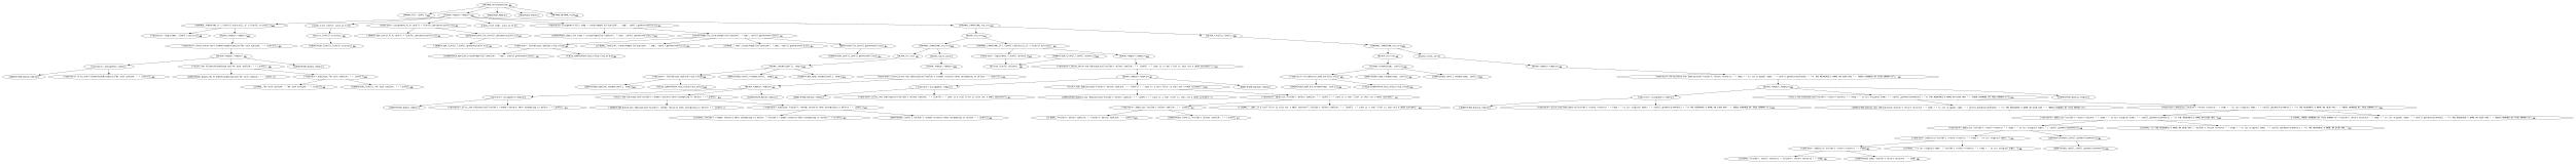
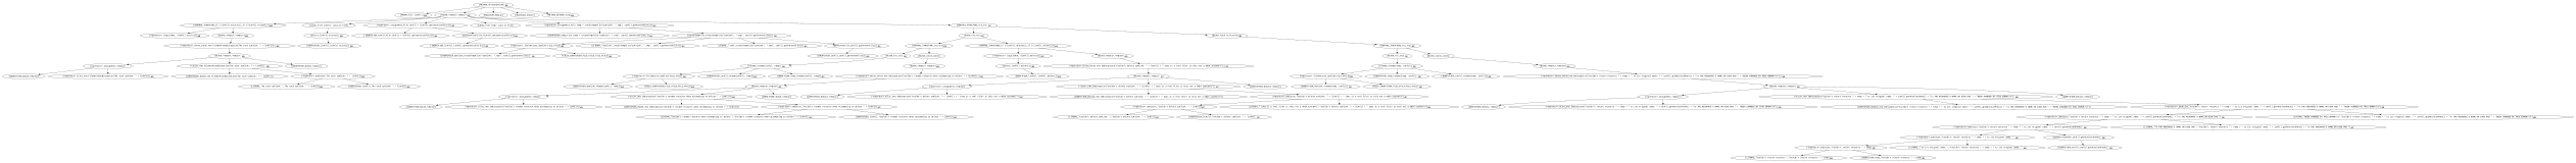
  digraph {
    fontname="Liberation Mono"
    node [fontname="Liberation Mono"]
    edge [fontname="Liberation Mono"]
    n1 [label=<(METHOD,deleteSymlink)<SUB>406</SUB>>]
    n2 [label=<(PARAM,File linkfil)<SUB>406</SUB>>]
    n3 [label=<(BLOCK,&lt;empty&gt;,&lt;empty&gt;)<SUB>407</SUB>>]
    n4 [label=<(MODIFIER,PUBLIC)>]
    n5 [label=<(MODIFIER,STATIC)>]
    n6 [label=<(METHOD_RETURN,void)<SUB>406</SUB>>]
    n7 [label=<(CONTROL_STRUCTURE,if (!linkfil.exists()),if (!linkfil.exists()))<SUB>408</SUB>>]
    n8 [label=<(LOCAL,File canfil: java.io.File)>]
    n9 [label=<(&lt;operator&gt;.assignment,File canfil = linkfil.getCanonicalFile())<SUB>412</SUB>>]
    n10 [label=<(LOCAL,File temp: java.io.File)>]
    n11 [label=<(&lt;operator&gt;.assignment,File temp = createTempFile(&quot;symlink&quot;, &quot;.tmp&quot;, canfil.getParentFile()))<SUB>415</SUB>>]
    n12 [label=<(CONTROL_STRUCTURE,try,try)<SUB>417</SUB>>]
    n13 [label=<(&lt;operator&gt;.logicalNot,!linkfil.exists())<SUB>408</SUB>>]
    n14 [label=<(BLOCK,&lt;empty&gt;,&lt;empty&gt;)<SUB>408</SUB>>]
    n15 [label=<(exists,linkfil.exists())<SUB>408</SUB>>]
    n16 [label=<(IDENTIFIER,canfil,File canfil = linkfil.getCanonicalFile())<SUB>412</SUB>>]
    n17 [label=<(getCanonicalFile,linkfil.getCanonicalFile())<SUB>412</SUB>>]
    n18 [label=<(IDENTIFIER,temp,File temp = createTempFile(&quot;symlink&quot;, &quot;.tmp&quot;, canfil.getParentFile()))<SUB>415</SUB>>]
    n19 [label=<(createTempFile,createTempFile(&quot;symlink&quot;, &quot;.tmp&quot;, canfil.getParentFile()))<SUB>415</SUB>>]
    n20 [label=<(BLOCK,try,try)<SUB>417</SUB>>]
    n21 [label=<(BLOCK,finally,finally)<SUB>930</SUB>>]
    n22 [label=<(&lt;operator&gt;.throw,throw new FileNotFoundException(&quot;No such symlink: &quot; + linkfil);)<SUB>409</SUB>>]
    n23 [label=<(IDENTIFIER,linkfil,linkfil.exists())<SUB>408</SUB>>]
    n24 [label=<(BLOCK,&lt;empty&gt;,&lt;empty&gt;)<SUB>409</SUB>>]
    n25 [label=<(&lt;operator&gt;.assignment,&lt;empty&gt;)>]
    n26 [label=<(&lt;init&gt;,new FileNotFoundException(&quot;No such symlink: &quot; + linkfil))<SUB>409</SUB>>]
    n27 [label=<(IDENTIFIER,$obj8,&lt;empty&gt;)>]
    n28 [label=<(IDENTIFIER,$obj8,&lt;empty&gt;)>]
    n29 [label=<(&lt;operator&gt;.alloc,new FileNotFoundException(&quot;No such symlink: &quot; + linkfil))<SUB>409</SUB>>]
    n30 [label=<(IDENTIFIER,$obj8,new FileNotFoundException(&quot;No such symlink: &quot; + linkfil))>]
    n31 [label=<(&lt;operator&gt;.addition,&quot;No such symlink: &quot; + linkfil)<SUB>409</SUB>>]
    n32 [label=<(LITERAL,&quot;No such symlink: &quot;,&quot;No such symlink: &quot; + linkfil)<SUB>409</SUB>>]
    n33 [label=<(IDENTIFIER,linkfil,&quot;No such symlink: &quot; + linkfil)<SUB>409</SUB>>]
    n34 [label=<(IDENTIFIER,linkfil,linkfil.getCanonicalFile())<SUB>412</SUB>>]
    n35 [label=<(&lt;operator&gt;.fieldAccess,Symlink.FILE_UTILS)<SUB>415</SUB>>]
    n36 [label=<(LITERAL,&quot;symlink&quot;,createTempFile(&quot;symlink&quot;, &quot;.tmp&quot;, canfil.getParentFile()))<SUB>415</SUB>>]
    n37 [label=<(LITERAL,&quot;.tmp&quot;,createTempFile(&quot;symlink&quot;, &quot;.tmp&quot;, canfil.getParentFile()))<SUB>415</SUB>>]
    n38 [label=<(getParentFile,canfil.getParentFile())<SUB>416</SUB>>]
    n39 [label=<(IDENTIFIER,Symlink,createTempFile(&quot;symlink&quot;, &quot;.tmp&quot;, canfil.getParentFile()))<SUB>415</SUB>>]
    n40 [label=<(FIELD_IDENTIFIER,FILE_UTILS,FILE_UTILS)<SUB>415</SUB>>]
    n41 [label=<(IDENTIFIER,canfil,canfil.getParentFile())<SUB>416</SUB>>]
    n42 [label=<(CONTROL_STRUCTURE,try,try)<SUB>418</SUB>>]
    n43 [label=<(CONTROL_STRUCTURE,if (!linkfil.delete()),if (!linkfil.delete()))<SUB>426</SUB>>]
    n44 [label=<(CONTROL_STRUCTURE,try,try)<SUB>432</SUB>>]
    n45 [label=<(BLOCK,try,try)<SUB>418</SUB>>]
    n46 [label=<(BLOCK,catch,catch)>]
    n47 [label=<(&lt;operator&gt;.logicalNot,!linkfil.delete())<SUB>423</SUB>>]
    n48 [label=<(BLOCK,&lt;empty&gt;,&lt;empty&gt;)<SUB>426</SUB>>]
    n49 [label=<(rename,rename(canfil, temp))<SUB>419</SUB>>]
    n50 [label=<(BLOCK,&lt;empty&gt;,&lt;empty&gt;)<SUB>420</SUB>>]
    n51 [label=<(&lt;operator&gt;.fieldAccess,Symlink.FILE_UTILS)<SUB>419</SUB>>]
    n52 [label=<(IDENTIFIER,canfil,rename(canfil, temp))<SUB>419</SUB>>]
    n53 [label=<(IDENTIFIER,temp,rename(canfil, temp))<SUB>419</SUB>>]
    n54 [label=<(IDENTIFIER,Symlink,rename(canfil, temp))<SUB>419</SUB>>]
    n55 [label=<(FIELD_IDENTIFIER,FILE_UTILS,FILE_UTILS)<SUB>419</SUB>>]
    n56 [label=<(&lt;operator&gt;.throw,throw new IOException(&quot;Couldn't rename resource when attempting to delete &quot; + linkfil);)<SUB>421</SUB>>]
    n57 [label=<(BLOCK,&lt;empty&gt;,&lt;empty&gt;)<SUB>421</SUB>>]
    n58 [label=<(&lt;operator&gt;.assignment,&lt;empty&gt;)>]
    n59 [label=<(&lt;init&gt;,new IOException(&quot;Couldn't rename resource when attempting to delete &quot; + linkfil))<SUB>421</SUB>>]
    n60 [label=<(IDENTIFIER,$obj9,&lt;empty&gt;)>]
    n61 [label=<(IDENTIFIER,$obj9,&lt;empty&gt;)>]
    n62 [label=<(&lt;operator&gt;.alloc,new IOException(&quot;Couldn't rename resource when attempting to delete &quot; + linkfil))<SUB>421</SUB>>]
    n63 [label=<(IDENTIFIER,$obj9,new IOException(&quot;Couldn't rename resource when attempting to delete &quot; + linkfil))>]
    n64 [label=<(&lt;operator&gt;.addition,&quot;Couldn't rename resource when attempting to delete &quot; + linkfil)<SUB>422</SUB>>]
    n65 [label=<(LITERAL,&quot;Couldn't rename resource when attempting to delete &quot;,&quot;Couldn't rename resource when attempting to delete &quot; + linkfil)<SUB>422</SUB>>]
    n66 [label=<(IDENTIFIER,linkfil,&quot;Couldn't rename resource when attempting to delete &quot; + linkfil)<SUB>423</SUB>>]
    n67 [label=<(delete,linkfil.delete())<SUB>426</SUB>>]
    n68 [label=<(&lt;operator&gt;.throw,throw new IOException(&quot;Couldn't delete symlink: &quot; + linkfil + &quot; (was it a real file? is this not a UNIX system?)&quot;);)<SUB>427</SUB>>]
    n69 [label=<(IDENTIFIER,linkfil,linkfil.delete())<SUB>426</SUB>>]
    n70 [label=<(BLOCK,&lt;empty&gt;,&lt;empty&gt;)<SUB>427</SUB>>]
    n71 [label=<(&lt;operator&gt;.assignment,&lt;empty&gt;)>]
    n72 [label=<(&lt;init&gt;,new IOException(&quot;Couldn't delete symlink: &quot; + linkfil + &quot; (was it a real file? is this not a UNIX system?)&quot;))<SUB>427</SUB>>]
    n73 [label=<(IDENTIFIER,$obj10,&lt;empty&gt;)>]
    n74 [label=<(IDENTIFIER,$obj10,&lt;empty&gt;)>]
    n75 [label=<(&lt;operator&gt;.alloc,new IOException(&quot;Couldn't delete symlink: &quot; + linkfil + &quot; (was it a real file? is this not a UNIX system?)&quot;))<SUB>427</SUB>>]
    n76 [label=<(IDENTIFIER,$obj10,new IOException(&quot;Couldn't delete symlink: &quot; + linkfil + &quot; (was it a real file? is this not a UNIX system?)&quot;))>]
    n77 [label=<(&lt;operator&gt;.addition,&quot;Couldn't delete symlink: &quot; + linkfil + &quot; (was it a real file? is this not a UNIX system?)&quot;)<SUB>427</SUB>>]
    n78 [label=<(&lt;operator&gt;.addition,&quot;Couldn't delete symlink: &quot; + linkfil)<SUB>427</SUB>>]
    n79 [label=<(LITERAL,&quot; (was it a real file? is this not a UNIX system?)&quot;,&quot;Couldn't delete symlink: &quot; + linkfil + &quot; (was it a real file? is this not a UNIX system?)&quot;)<SUB>428</SUB>>]
    n80 [label=<(LITERAL,&quot;Couldn't delete symlink: &quot;,&quot;Couldn't delete symlink: &quot; + linkfil)<SUB>427</SUB>>]
    n81 [label=<(IDENTIFIER,linkfil,&quot;Couldn't delete symlink: &quot; + linkfil)<SUB>427</SUB>>]
    n82 [label=<(BLOCK,try,try)<SUB>432</SUB>>]
    n83 [label=<(BLOCK,catch,catch)>]
    n84 [label=<(rename,rename(temp, canfil))<SUB>433</SUB>>]
    n85 [label=<(BLOCK,&lt;empty&gt;,&lt;empty&gt;)<SUB>434</SUB>>]
    n86 [label=<(&lt;operator&gt;.fieldAccess,Symlink.FILE_UTILS)<SUB>433</SUB>>]
    n87 [label=<(IDENTIFIER,temp,rename(temp, canfil))<SUB>430</SUB>>]
    n88 [label=<(IDENTIFIER,canfil,rename(temp, canfil))<SUB>433</SUB>>]
    n89 [label=<(IDENTIFIER,Symlink,rename(temp, canfil))<SUB>433</SUB>>]
    n90 [label=<(FIELD_IDENTIFIER,FILE_UTILS,FILE_UTILS)<SUB>433</SUB>>]
    n91 [label=<(&lt;operator&gt;.throw,throw new IOException(&quot;Couldn't return resource &quot; + temp + &quot; to its original name: &quot; + canfil.getAbsolutePath() + &quot;\n THE RESOURCE'S NAME ON DISK HAS &quot; + &quot;BEEN CHANGED BY THIS ERROR!\n&quot;);)<SUB>435</SUB>>]
    n92 [label=<(BLOCK,&lt;empty&gt;,&lt;empty&gt;)<SUB>435</SUB>>]
    n93 [label=<(&lt;operator&gt;.assignment,&lt;empty&gt;)>]
    n94 [label=<(&lt;init&gt;,new IOException(&quot;Couldn't return resource &quot; + temp + &quot; to its original name: &quot; + canfil.getAbsolutePath() + &quot;\n THE RESOURCE'S NAME ON DISK HAS &quot; + &quot;BEEN CHANGED BY THIS ERROR!\n&quot;))<SUB>435</SUB>>]
    n95 [label=<(IDENTIFIER,$obj11,&lt;empty&gt;)>]
    n96 [label=<(IDENTIFIER,$obj11,&lt;empty&gt;)>]
    n97 [label=<(&lt;operator&gt;.alloc,new IOException(&quot;Couldn't return resource &quot; + temp + &quot; to its original name: &quot; + canfil.getAbsolutePath() + &quot;\n THE RESOURCE'S NAME ON DISK HAS &quot; + &quot;BEEN CHANGED BY THIS ERROR!\n&quot;))<SUB>435</SUB>>]
    n98 [label=<(IDENTIFIER,$obj11,new IOException(&quot;Couldn't return resource &quot; + temp + &quot; to its original name: &quot; + canfil.getAbsolutePath() + &quot;\n THE RESOURCE'S NAME ON DISK HAS &quot; + &quot;BEEN CHANGED BY THIS ERROR!\n&quot;))>]
    n99 [label=<(&lt;operator&gt;.addition,&quot;Couldn't return resource &quot; + temp + &quot; to its original name: &quot; + canfil.getAbsolutePath() + &quot;\n THE RESOURCE'S NAME ON DISK HAS &quot; + &quot;BEEN CHANGED BY THIS ERROR!\n&quot;)<SUB>435</SUB>>]
    n100 [label=<(&lt;operator&gt;.addition,&quot;Couldn't return resource &quot; + temp + &quot; to its original name: &quot; + canfil.getAbsolutePath() + &quot;\n THE RESOURCE'S NAME ON DISK HAS &quot;)<SUB>435</SUB>>]
    n101 [label=<(LITERAL,&quot;BEEN CHANGED BY THIS ERROR!\n&quot;,&quot;Couldn't return resource &quot; + temp + &quot; to its original name: &quot; + canfil.getAbsolutePath() + &quot;\n THE RESOURCE'S NAME ON DISK HAS &quot; + &quot;BEEN CHANGED BY THIS ERROR!\n&quot;)<SUB>438</SUB>>]
    n102 [label=<(&lt;operator&gt;.addition,&quot;Couldn't return resource &quot; + temp + &quot; to its original name: &quot; + canfil.getAbsolutePath())<SUB>435</SUB>>]
    n103 [label=<(LITERAL,&quot;\n THE RESOURCE'S NAME ON DISK HAS &quot;,&quot;Couldn't return resource &quot; + temp + &quot; to its original name: &quot; + canfil.getAbsolutePath() + &quot;\n THE RESOURCE'S NAME ON DISK HAS &quot;)<SUB>437</SUB>>]
    n104 [label=<(&lt;operator&gt;.addition,&quot;Couldn't return resource &quot; + temp + &quot; to its original name: &quot;)<SUB>435</SUB>>]
    n105 [label=<(getAbsolutePath,canfil.getAbsolutePath())<SUB>436</SUB>>]
    n106 [label=<(&lt;operator&gt;.addition,&quot;Couldn't return resource &quot; + temp)<SUB>435</SUB>>]
    n107 [label=<(LITERAL,&quot; to its original name: &quot;,&quot;Couldn't return resource &quot; + temp + &quot; to its original name: &quot;)<SUB>436</SUB>>]
    n108 [label=<(IDENTIFIER,canfil,canfil.getAbsolutePath())<SUB>436</SUB>>]
    n109 [label=<(LITERAL,&quot;Couldn't return resource &quot;,&quot;Couldn't return resource &quot; + temp)<SUB>435</SUB>>]
    n110 [label=<(IDENTIFIER,temp,&quot;Couldn't return resource &quot; + temp)<SUB>435</SUB>>]
    n1 -> n2
    n1 -> n3
    n1 -> n4
    n1 -> n5
    n1 -> n6
    n3 -> n7
    n3 -> n8
    n3 -> n9
    n3 -> n10
    n3 -> n11
    n3 -> n12
    n7 -> n13
    n7 -> n14
    n8 -> n15
    n9 -> n16
    n9 -> n17
    n11 -> n18
    n11 -> n19
    n12 -> n20
    n12 -> n21
    n14 -> n22
    n15 -> n23
    n17 -> n34
    n19 -> n35
    n19 -> n36
    n19 -> n37
    n19 -> n38
    n20 -> n42
    n20 -> n43
    n21 -> n44
    n22 -> n24
    n24 -> n25
    n24 -> n26
    n24 -> n27
    n25 -> n28
    n25 -> n29
    n26 -> n30
    n26 -> n31
    n31 -> n32
    n31 -> n33
    n35 -> n39
    n35 -> n40
    n38 -> n41
    n42 -> n45
    n42 -> n46
    n43 -> n47
    n43 -> n48
    n44 -> n82
    n44 -> n83
    n45 -> n49
    n46 -> n50
    n47 -> n67
    n48 -> n68
    n49 -> n51
    n49 -> n52
    n49 -> n53
    n50 -> n56
    n51 -> n54
    n51 -> n55
    n56 -> n57
    n57 -> n58
    n57 -> n59
    n57 -> n60
    n58 -> n61
    n58 -> n62
    n59 -> n63
    n59 -> n64
    n64 -> n65
    n64 -> n66
-   n69 -> n67
+   n67 -> n69
    n68 -> n70
    n70 -> n71
    n70 -> n72
    n70 -> n73
    n71 -> n74
    n71 -> n75
    n72 -> n76
    n72 -> n77
    n77 -> n78
    n77 -> n79
    n78 -> n80
    n78 -> n81
    n82 -> n84
    n83 -> n85
    n84 -> n86
    n84 -> n87
    n84 -> n88
    n85 -> n91
    n86 -> n89
    n86 -> n90
    n91 -> n92
    n92 -> n93
    n92 -> n94
    n92 -> n95
    n93 -> n96
    n93 -> n97
    n94 -> n98
    n94 -> n99
    n99 -> n100
    n99 -> n101
    n100 -> n102
    n100 -> n103
    n102 -> n104
    n102 -> n105
    n104 -> n106
    n104 -> n107
    n105 -> n108
    n106 -> n109
    n106 -> n110
  }
